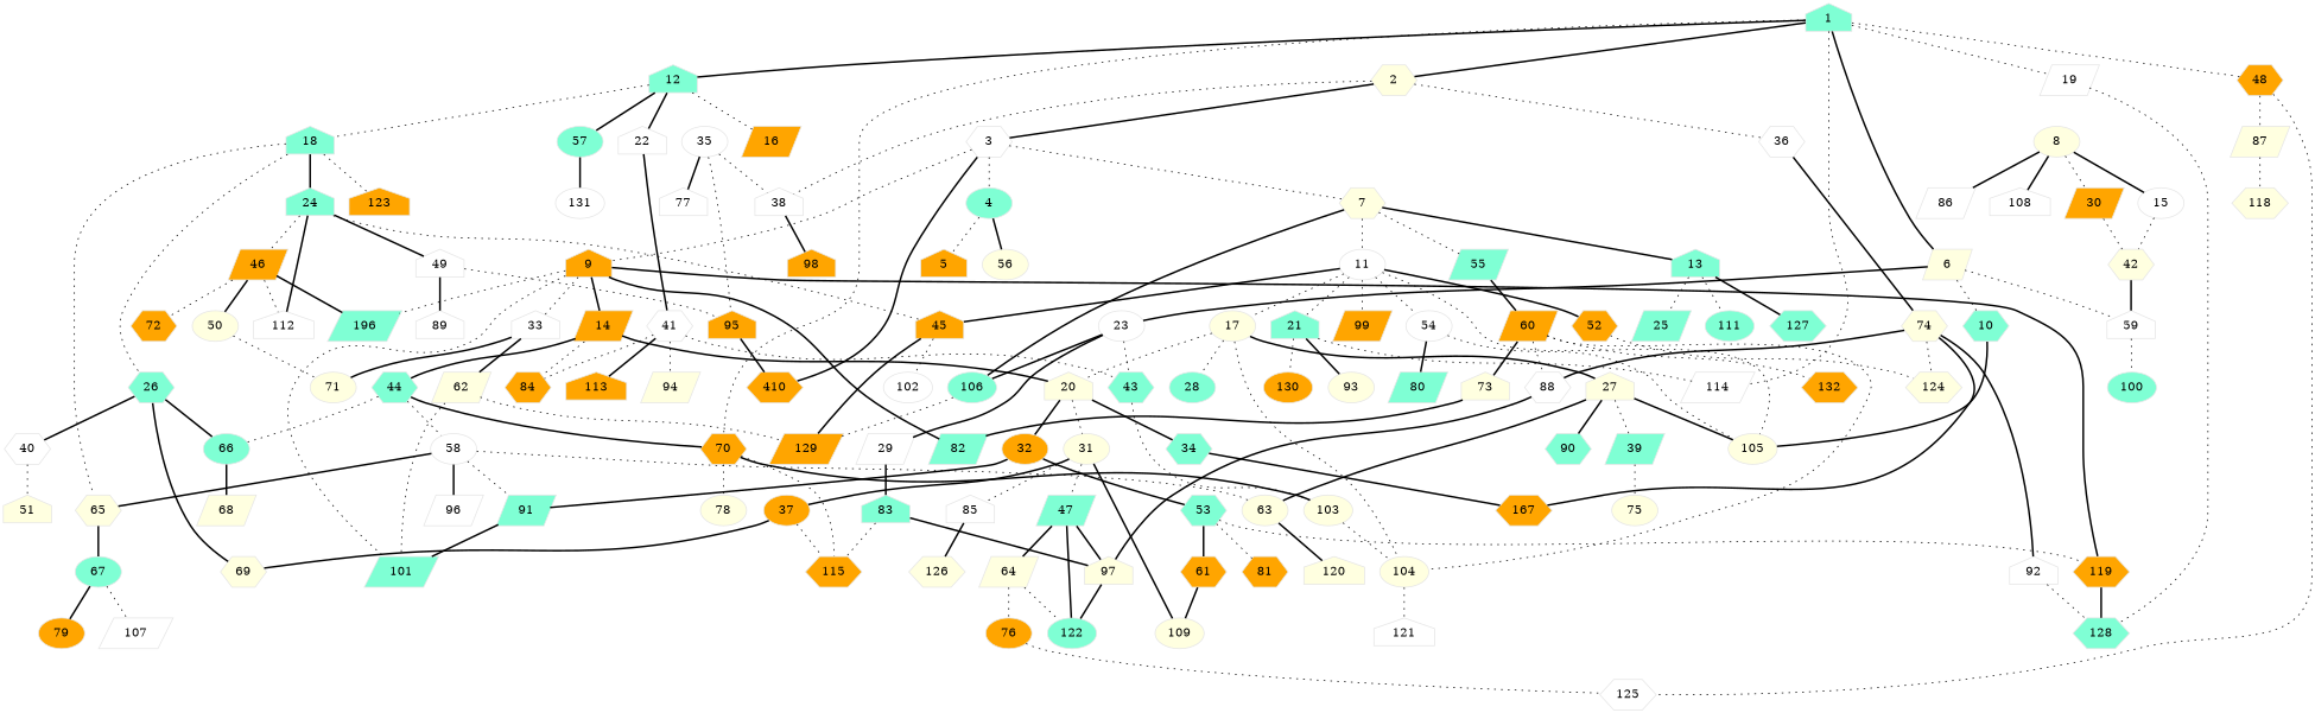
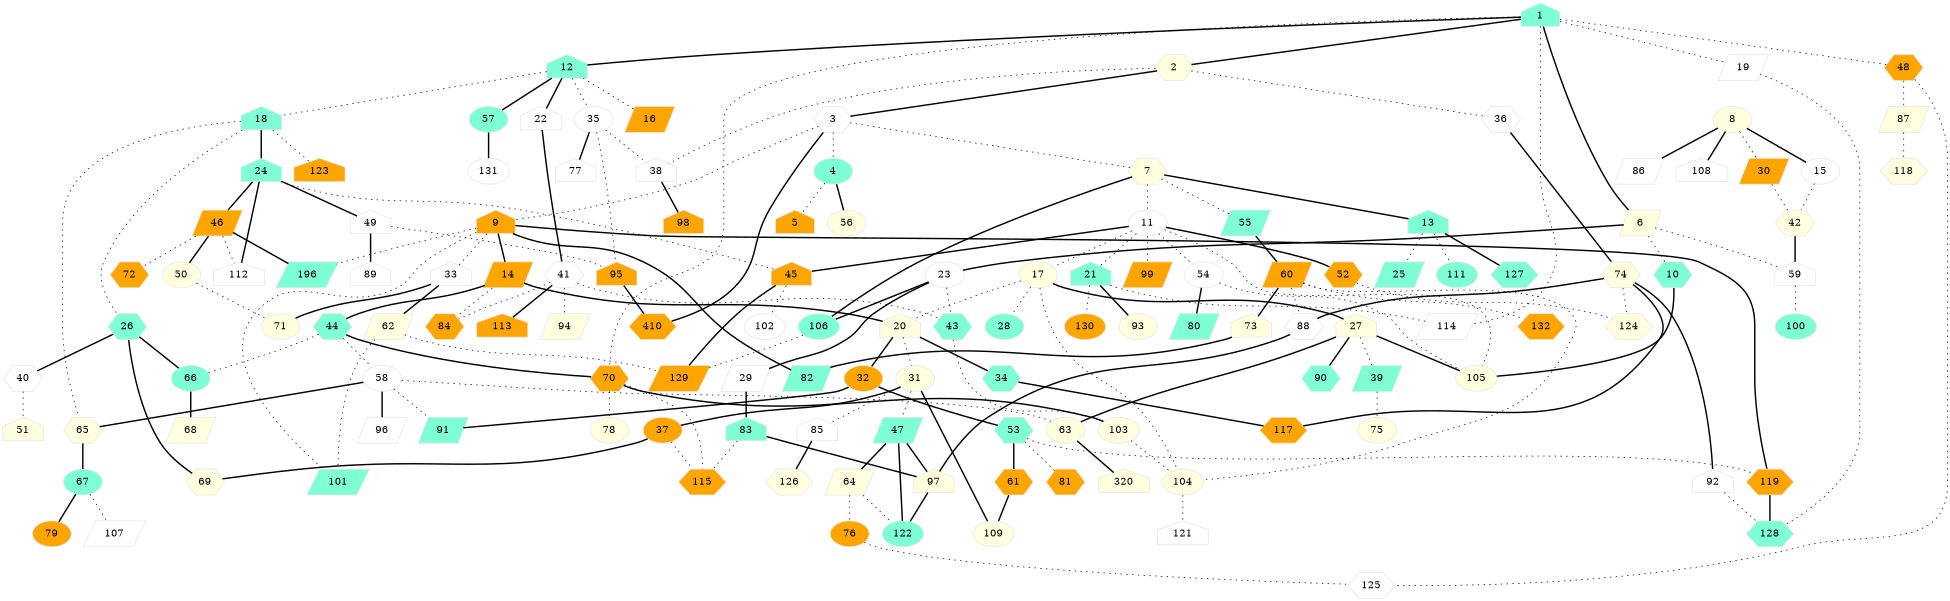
  graph {
    node [color=gray90 fillcolor=lightyellow shape=hexagon style=filled]
    edge [style=dotted]
    1 [fillcolor=aquamarine shape=house]
    2
    6 [shape=parallelogram]
    12 [fillcolor=aquamarine shape=house]
    19 [fillcolor=white shape=parallelogram]
    48 [fillcolor=orange]
    70 [fillcolor=orange]
    114 [fillcolor=white shape=parallelogram]
    3 [fillcolor=white]
    36 [fillcolor=white]
    38 [fillcolor=white shape=house]
    10 [fillcolor=aquamarine]
    23 [fillcolor=white shape=ellipse]
    59 [fillcolor=white shape=house]
    16 [fillcolor=orange shape=parallelogram]
    18 [fillcolor=aquamarine shape=house]
    22 [fillcolor=white shape=house]
    35 [fillcolor=white shape=ellipse]
    57 [fillcolor=aquamarine shape=ellipse]
    128 [fillcolor=aquamarine]
    87 [shape=parallelogram]
    125 [fillcolor=white]
    115 [fillcolor=orange]
    103 [shape=ellipse]
    78 [shape=ellipse]
    4 [fillcolor=aquamarine shape=ellipse]
    7
    9 [fillcolor=orange shape=house]
    n29 [fillcolor=orange label=410]
    74
    98 [fillcolor=orange shape=house]
    5 [fillcolor=orange shape=house]
    56 [shape=ellipse]
    11 [fillcolor=white shape=ellipse]
    13 [fillcolor=aquamarine shape=house]
    55 [fillcolor=aquamarine shape=parallelogram]
    106 [fillcolor=aquamarine shape=ellipse]
    14 [fillcolor=orange shape=parallelogram]
    33 [fillcolor=white shape=house]
    82 [fillcolor=aquamarine shape=parallelogram]
    101 [fillcolor=aquamarine shape=parallelogram]
    n42 [fillcolor=aquamarine label=196 shape=parallelogram]
    119 [fillcolor=orange]
    8 [shape=ellipse]
    15 [fillcolor=white shape=ellipse]
    30 [fillcolor=orange shape=parallelogram]
    86 [fillcolor=white shape=parallelogram]
    108 [fillcolor=white shape=house]
    105 [shape=ellipse]
    29 [fillcolor=white shape=parallelogram]
    43 [fillcolor=aquamarine]
    100 [fillcolor=aquamarine shape=ellipse]
    17 [shape=ellipse]
    21 [fillcolor=aquamarine shape=house]
    45 [fillcolor=orange shape=house]
    52 [fillcolor=orange]
    54 [fillcolor=white shape=ellipse]
    99 [fillcolor=orange shape=parallelogram]
    25 [fillcolor=aquamarine shape=parallelogram]
    111 [fillcolor=aquamarine shape=ellipse]
    127 [fillcolor=aquamarine]
    60 [fillcolor=orange shape=parallelogram]
    129 [fillcolor=orange shape=parallelogram]
    42
    20 [shape=house]
    44 [fillcolor=aquamarine]
    84 [fillcolor=orange]
    62 [shape=parallelogram]
    71 [shape=ellipse]
    27 [shape=house]
    28 [fillcolor=aquamarine shape=ellipse]
    104 [shape=ellipse]
    93 [shape=ellipse]
    130 [fillcolor=orange shape=ellipse]
    102 [fillcolor=white shape=ellipse]
    124
    80 [fillcolor=aquamarine shape=parallelogram]
    24 [fillcolor=aquamarine shape=house]
    26 [fillcolor=aquamarine]
    65
    123 [fillcolor=orange shape=house]
    41 [fillcolor=white]
    77 [fillcolor=white shape=house]
    95 [fillcolor=orange shape=house]
    131 [fillcolor=white shape=ellipse]
    31 [shape=ellipse]
    32 [fillcolor=orange shape=ellipse]
    34 [fillcolor=aquamarine]
    66 [fillcolor=aquamarine shape=ellipse]
    58 [fillcolor=white shape=ellipse]
    39 [fillcolor=aquamarine shape=parallelogram]
    63 [shape=ellipse]
    90 [fillcolor=aquamarine]
    121 [fillcolor=white shape=house]
    46 [fillcolor=orange shape=parallelogram]
    49 [fillcolor=white shape=house]
    112 [fillcolor=white shape=house]
    40 [fillcolor=white]
    69
    67 [fillcolor=aquamarine shape=ellipse]
    37 [fillcolor=orange shape=ellipse]
    47 [fillcolor=aquamarine shape=parallelogram]
    85 [fillcolor=white shape=house]
    109 [shape=ellipse]
    53 [fillcolor=aquamarine]
    91 [fillcolor=aquamarine shape=parallelogram]
-   117 [fillcolor=orange label=167]
+   117 [fillcolor=orange]
    94 [shape=parallelogram]
    113 [fillcolor=orange shape=house]
    83 [fillcolor=aquamarine shape=house]
    50 [shape=ellipse]
    72 [fillcolor=orange]
    89 [fillcolor=white shape=house]
    51 [shape=house]
    68 [shape=parallelogram]
    75 [shape=ellipse]
-   120 [shape=house]
+   120 [shape=house label=320]
    97 [shape=house]
    64 [shape=parallelogram]
    122 [fillcolor=aquamarine shape=ellipse]
    126
    61 [fillcolor=orange]
    81 [fillcolor=orange]
    88 [fillcolor=white]
    92 [fillcolor=white shape=house]
    96 [fillcolor=white shape=parallelogram]
    76 [fillcolor=orange shape=ellipse]
    118
    73 [shape=house]
    132 [fillcolor=orange]
    79 [fillcolor=orange shape=ellipse]
    107 [fillcolor=white shape=parallelogram]
    1 -- 2 [style=bold]
    1 -- 6 [style=bold]
    1 -- 12 [style=bold]
    1 -- 19
    1 -- 48
    1 -- 70
    1 -- 114
    2 -- 3 [style=bold]
    2 -- 36
    2 -- 38
    6 -- 10
    6 -- 23 [style=bold]
    6 -- 59
    12 -- 16
    12 -- 18
    12 -- 22 [style=bold]
+   12 -- 35
    12 -- 57 [style=bold]
    19 -- 128
    48 -- 87
    48 -- 125
    70 -- 115
    70 -- 103 [style=bold]
    70 -- 78
    3 -- 4
    3 -- 7
    3 -- 9
    3 -- n29 [style=bold]
    36 -- 74 [style=bold]
    38 -- 98 [style=bold]
    10 -- 105 [style=bold]
    23 -- 106 [style=bold]
    23 -- 29 [style=bold]
    23 -- 43
    59 -- 100
    18 -- 24 [style=bold]
    18 -- 26
    18 -- 65
    18 -- 123
    22 -- 41 [style=bold]
    35 -- 38
    35 -- 77 [style=bold]
    35 -- 95
    57 -- 131 [style=bold]
    87 -- 118
    103 -- 104
    4 -- 5
    4 -- 56 [style=bold]
    7 -- 11
    7 -- 13 [style=bold]
    7 -- 55
    7 -- 106 [style=bold]
    9 -- 14 [style=bold]
    9 -- 33
    9 -- 82 [style=bold]
    9 -- 101
    9 -- n42
    9 -- 119 [style=bold]
    74 -- 124
    74 -- 117 [style=bold]
    74 -- 88 [style=bold]
    74 -- 92 [style=bold]
    11 -- 105
    11 -- 17
    11 -- 21
    11 -- 45 [style=bold]
    11 -- 52 [style=bold]
    11 -- 54
    11 -- 99
    13 -- 25
    13 -- 111
    13 -- 127 [style=bold]
    55 -- 60 [style=bold]
    106 -- 129
    14 -- 20 [style=bold]
    14 -- 44 [style=bold]
    14 -- 84
    33 -- 62 [style=bold]
    33 -- 71 [style=bold]
    119 -- 128 [style=bold]
    8 -- 15 [style=bold]
    8 -- 30
    8 -- 86 [style=bold]
    8 -- 108 [style=bold]
    15 -- 42
    30 -- 42
    29 -- 83 [style=bold]
    43 -- 103
    17 -- 20
    17 -- 27 [style=bold]
    17 -- 28
    17 -- 104
    21 -- 114
    21 -- 93 [style=bold]
    21 -- 130
    45 -- 129 [style=bold]
    45 -- 102
    52 -- 124
    54 -- 105
    54 -- 80 [style=bold]
    60 -- 104
    60 -- 88
    60 -- 73 [style=bold]
    60 -- 132
    42 -- 59 [style=bold]
    20 -- 31
    20 -- 32 [style=bold]
    20 -- 34 [style=bold]
    44 -- 70 [style=bold]
    44 -- 66
    44 -- 58
    62 -- 101
    62 -- 129
    27 -- 105 [style=bold]
    27 -- 39
    27 -- 63 [style=bold]
    27 -- 90 [style=bold]
    104 -- 121
    24 -- 45
-   24 -- 46
+   24 -- 46 [style=bold]
    24 -- 49 [style=bold]
    24 -- 112 [style=bold]
    26 -- 66 [style=bold]
    26 -- 40 [style=bold]
    26 -- 69 [style=bold]
    65 -- 67 [style=bold]
    41 -- 43
    41 -- 84
    41 -- 94
    41 -- 113 [style=bold]
    95 -- n29 [style=bold]
    31 -- 37 [style=bold]
    31 -- 47
    31 -- 85
    31 -- 109 [style=bold]
    32 -- 53 [style=bold]
    32 -- 91 [style=bold]
    34 -- 117 [style=bold]
    66 -- 68 [style=bold]
    58 -- 65 [style=bold]
    58 -- 63
    58 -- 91
    58 -- 96 [style=bold]
    39 -- 75
    63 -- 120 [style=bold]
    46 -- n42 [style=bold]
    46 -- 112
    46 -- 50 [style=bold]
    46 -- 72
    49 -- 95
    49 -- 89 [style=bold]
    40 -- 51
    67 -- 79 [style=bold]
    67 -- 107
    37 -- 115
    37 -- 69 [style=bold]
    47 -- 97 [style=bold]
    47 -- 64 [style=bold]
    47 -- 122 [style=bold]
    85 -- 126 [style=bold]
    53 -- 119
    53 -- 61 [style=bold]
    53 -- 81
-   91 -- 101 [style=bold]
    83 -- 115
    83 -- 97 [style=bold]
    50 -- 71
    97 -- 122 [style=bold]
    64 -- 122
    64 -- 76
    61 -- 109 [style=bold]
    88 -- 97 [style=bold]
    92 -- 128
    76 -- 125
    73 -- 82 [style=bold]
  }
